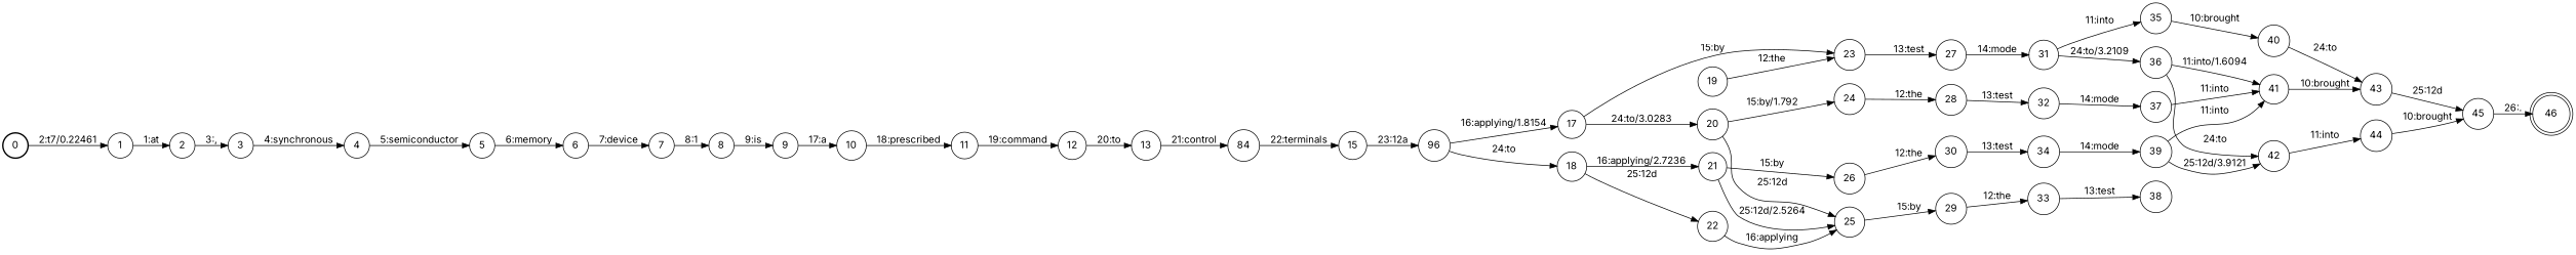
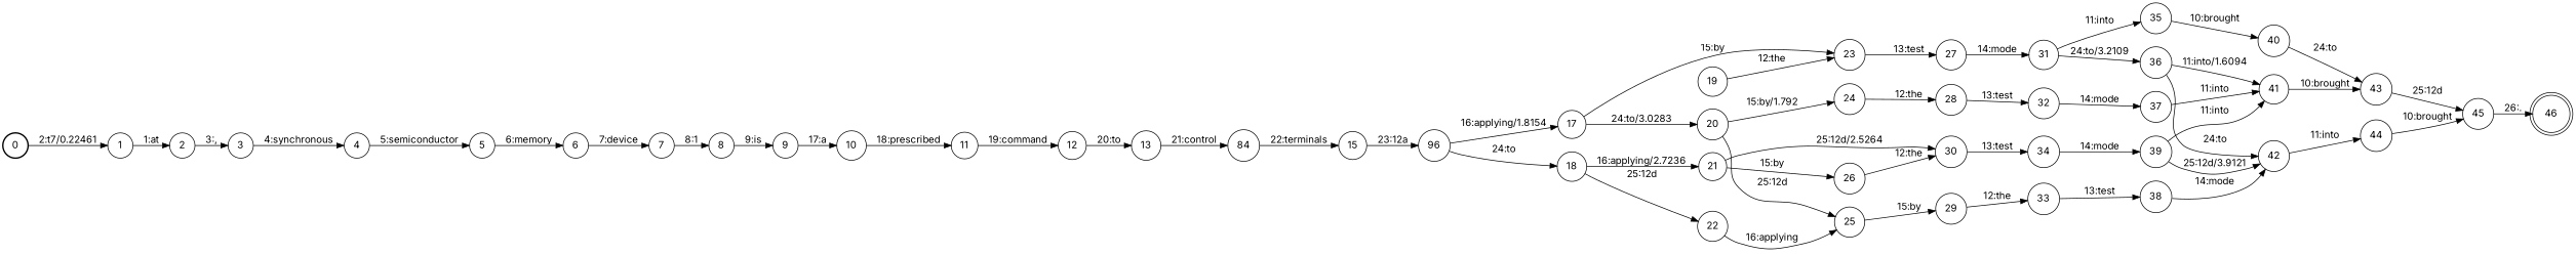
  digraph {
    fontname=Inter
    nodesep=0.25
    rankdir=LR
    ranksep=0.4
    node [fontname=Inter fontsize=14 shape=circle style=solid]
    edge [fontname=Inter fontsize=14]
    n1 [label=0 style=bold]
    n2 [label=1]
    n3 [label=2]
    n4 [label=3]
    n5 [label=4]
    n6 [label=5]
    n7 [label=6]
    n8 [label=7]
    n9 [label=8]
    n10 [label=9]
    n11 [label=10]
    n12 [label=11]
    n13 [label=12]
    n14 [label=13]
    n15 [label=84]
    n16 [label=15]
    n17 [label=96]
    n18 [label=17]
    n19 [label=18]
    n20 [label=20]
    n21 [label=23]
    n22 [label=21]
    n23 [label=22]
    n24 [label=19]
    n25 [label=24]
    n26 [label=25]
    n27 [label=26]
    n28 [label=27]
    n29 [label=28]
    n30 [label=29]
    n31 [label=30]
    n32 [label=31]
    n33 [label=32]
    n34 [label=33]
    n35 [label=34]
    n36 [label=35]
    n37 [label=36]
    n38 [label=37]
    n39 [label=38]
    n40 [label=39]
    n41 [label=40]
    n42 [label=41]
    n43 [label=42]
    n44 [label=43]
    n45 [label=44]
    n46 [label=45]
    n47 [label=46 shape=doublecircle]
    n1 -> n2 [label="2:t7/0.22461"]
    n2 -> n3 [label="1:at"]
    n3 -> n4 [label="3:,"]
    n4 -> n5 [label="4:synchronous"]
    n5 -> n6 [label="5:semiconductor"]
    n6 -> n7 [label="6:memory"]
    n7 -> n8 [label="7:device"]
    n8 -> n9 [label="8:1"]
    n9 -> n10 [label="9:is"]
    n10 -> n11 [label="17:a"]
    n11 -> n12 [label="18:prescribed"]
    n12 -> n13 [label="19:command"]
    n13 -> n14 [label="20:to"]
    n14 -> n15 [label="21:control"]
    n15 -> n16 [label="22:terminals"]
    n16 -> n17 [label="23:12a"]
    n17 -> n18 [label="16:applying/1.8154"]
    n17 -> n19 [label="24:to"]
    n18 -> n20 [label="24:to/3.0283"]
    n18 -> n21 [label="15:by"]
    n19 -> n22 [label="16:applying/2.7236"]
    n19 -> n23 [label="25:12d"]
    n20 -> n25 [label="15:by/1.792"]
    n20 -> n26 [label="25:12d"]
    n21 -> n28 [label="13:test"]
-   n22 -> n26 [label="25:12d/2.5264"]
+   n22 -> n31 [label="25:12d/2.5264"]
    n22 -> n27 [label="15:by"]
    n23 -> n26 [label="16:applying"]
    n24 -> n21 [label="12:the"]
    n25 -> n29 [label="12:the"]
    n26 -> n30 [label="15:by"]
    n27 -> n31 [label="12:the"]
    n28 -> n32 [label="14:mode"]
    n29 -> n33 [label="13:test"]
    n30 -> n34 [label="12:the"]
    n31 -> n35 [label="13:test"]
    n32 -> n36 [label="11:into"]
    n32 -> n37 [label="24:to/3.2109"]
    n33 -> n38 [label="14:mode"]
    n34 -> n39 [label="13:test"]
    n35 -> n40 [label="14:mode"]
    n36 -> n41 [label="10:brought"]
    n37 -> n42 [label="11:into/1.6094"]
    n37 -> n43 [label="24:to"]
    n38 -> n42 [label="11:into"]
+   n39 -> n43 [label="14:mode"]
    n40 -> n42 [label="11:into"]
    n40 -> n43 [label="25:12d/3.9121"]
    n41 -> n44 [label="24:to"]
    n42 -> n44 [label="10:brought"]
    n43 -> n45 [label="11:into"]
    n44 -> n46 [label="25:12d"]
    n45 -> n46 [label="10:brought"]
    n46 -> n47 [label="26:."]
  }
